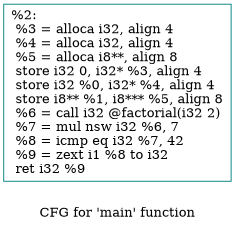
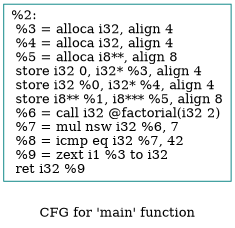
  digraph {
    label="CFG for 'main' function"
-   n1 [label="{%2:\l  %3 = alloca i32, align 4\l  %4 = alloca i32, align 4\l  %5 = alloca i8**, align 8\l  store i32 0, i32* %3, align 4\l  store i32 %0, i32* %4, align 4\l  store i8** %1, i8*** %5, align 8\l  %6 = call i32 @factorial(i32 2)\l  %7 = mul nsw i32 %6, 7\l  %8 = icmp eq i32 %7, 42\l  %9 = zext i1 %8 to i32\l  ret i32 %9\l}" shape=record color=teal]
+   n1 [label="{%2:\l  %3 = alloca i32, align 4\l  %4 = alloca i32, align 4\l  %5 = alloca i8**, align 8\l  store i32 0, i32* %3, align 4\l  store i32 %0, i32* %4, align 4\l  store i8** %1, i8*** %5, align 8\l  %6 = call i32 @factorial(i32 2)\l  %7 = mul nsw i32 %6, 7\l  %8 = icmp eq i32 %7, 42\l  %9 = zext i1 %3 to i32\l  ret i32 %9\l}" shape=record color=teal]
  }
